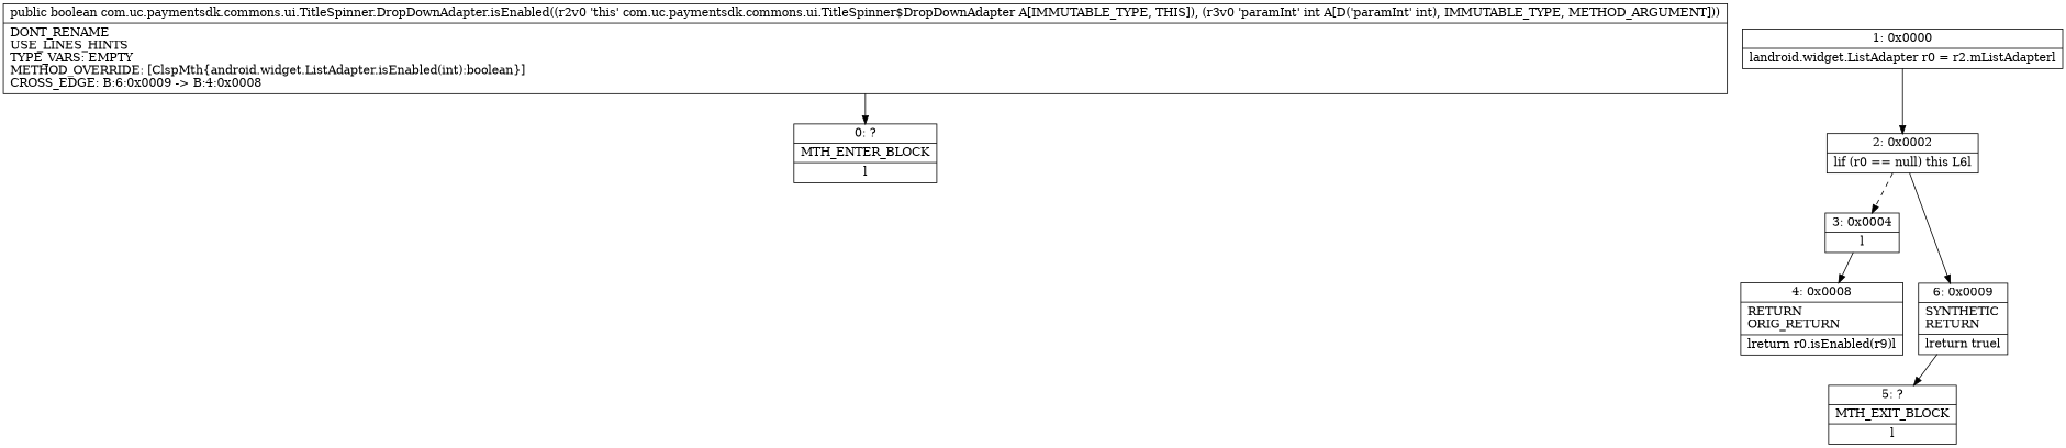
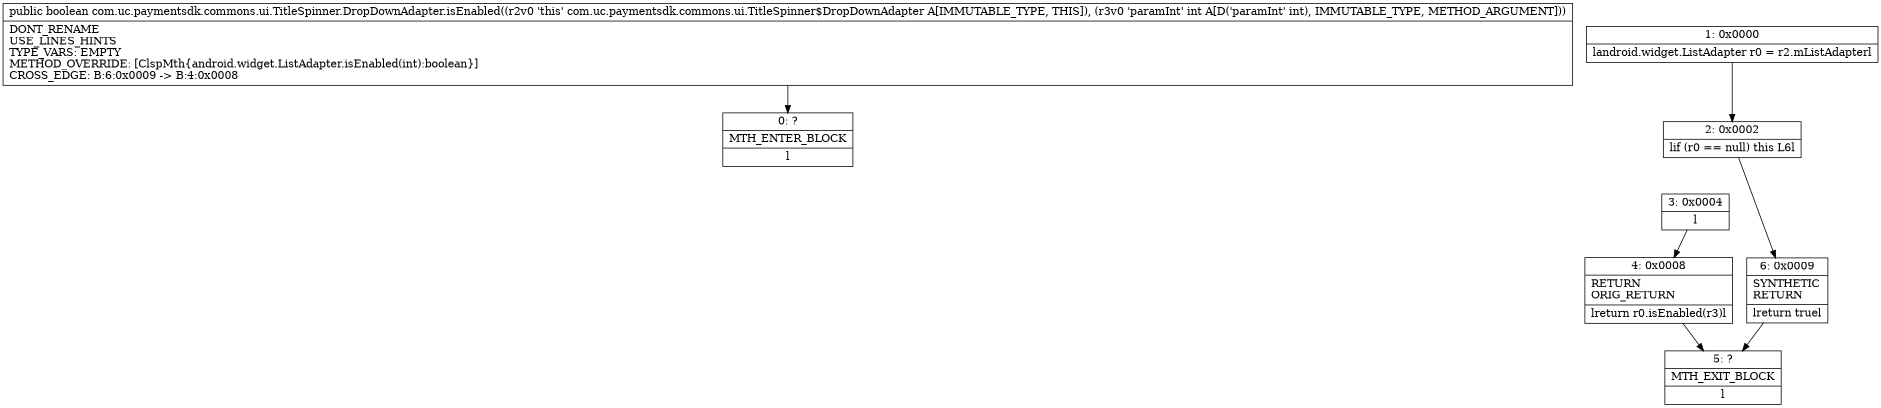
  digraph {
    node [shape=record]
    n1 [label="{0\:\ ?|MTH_ENTER_BLOCK\l|l}"]
    n2 [label="{1\:\ 0x0000|landroid.widget.ListAdapter r0 = r2.mListAdapterl}"]
    n3 [label="{2\:\ 0x0002|lif (r0 == null) this L6l}"]
    n4 [label="{3\:\ 0x0004|l}"]
    n5 [label="{6\:\ 0x0009|SYNTHETIC\lRETURN\l|lreturn truel}"]
-   n6 [label="{4\:\ 0x0008|RETURN\lORIG_RETURN\l|lreturn r0.isEnabled(r9)l}"]
+   n6 [label="{4\:\ 0x0008|RETURN\lORIG_RETURN\l|lreturn r0.isEnabled(r3)l}"]
    n7 [label="{5\:\ ?|MTH_EXIT_BLOCK\l|l}"]
    n8 [label="{public boolean com.uc.paymentsdk.commons.ui.TitleSpinner.DropDownAdapter.isEnabled((r2v0 'this' com.uc.paymentsdk.commons.ui.TitleSpinner$DropDownAdapter A[IMMUTABLE_TYPE, THIS]), (r3v0 'paramInt' int A[D('paramInt' int), IMMUTABLE_TYPE, METHOD_ARGUMENT]))  | DONT_RENAME\lUSE_LINES_HINTS\lTYPE_VARS: EMPTY\lMETHOD_OVERRIDE: [ClspMth\{android.widget.ListAdapter.isEnabled(int):boolean\}]\lCROSS_EDGE: B:6:0x0009 \-\> B:4:0x0008\l}"]
    n2 -> n3
-   n3 -> n4 [style=dashed]
    n3 -> n5
    n4 -> n6
    n5 -> n7
+   n6 -> n7
    n8 -> n1
  }
